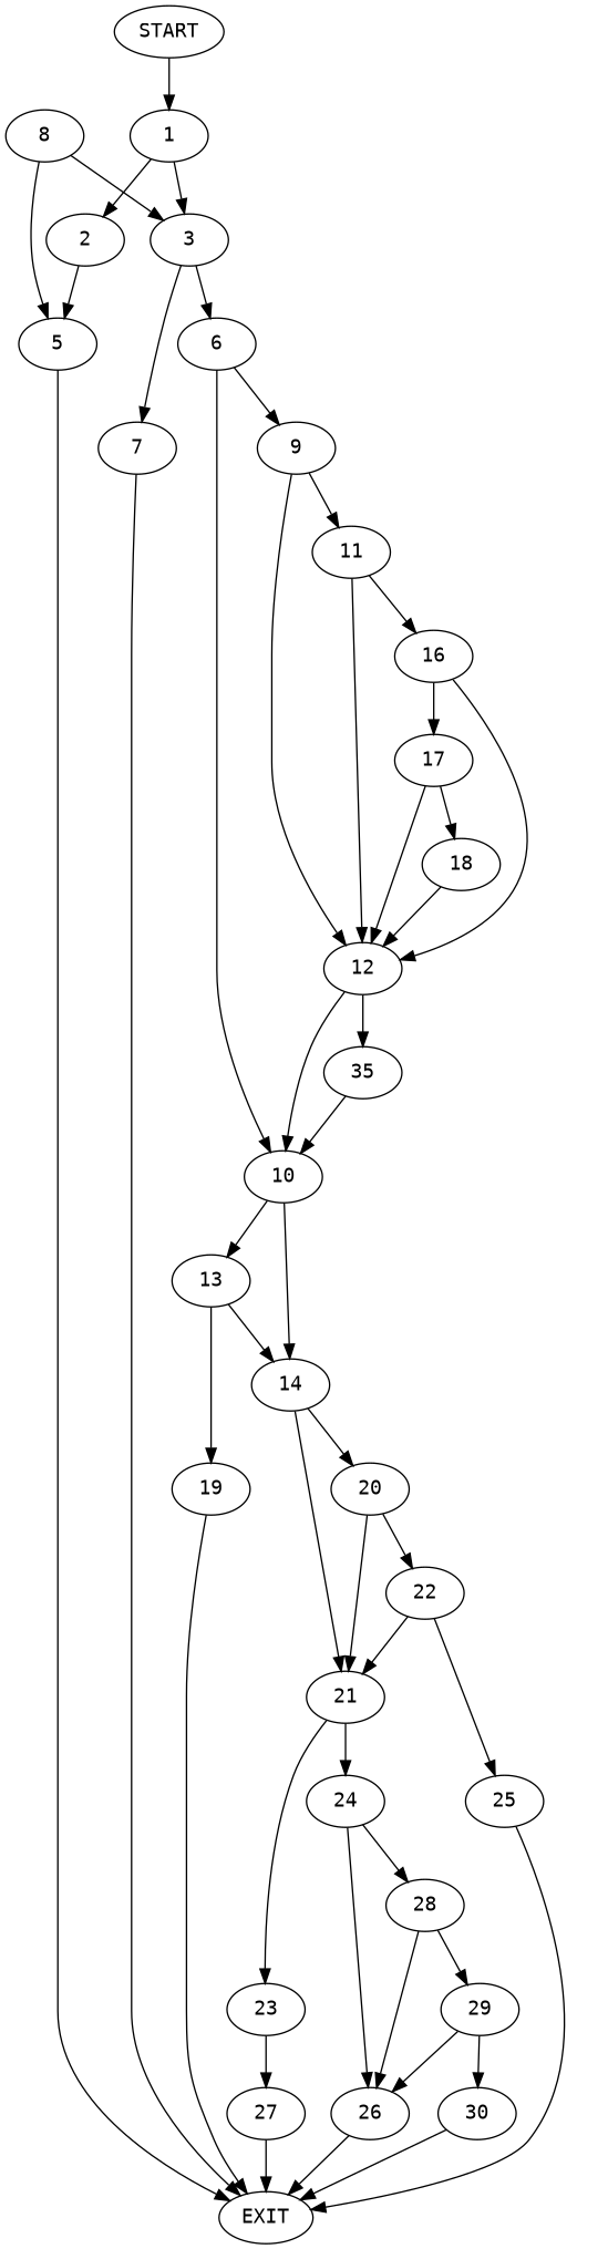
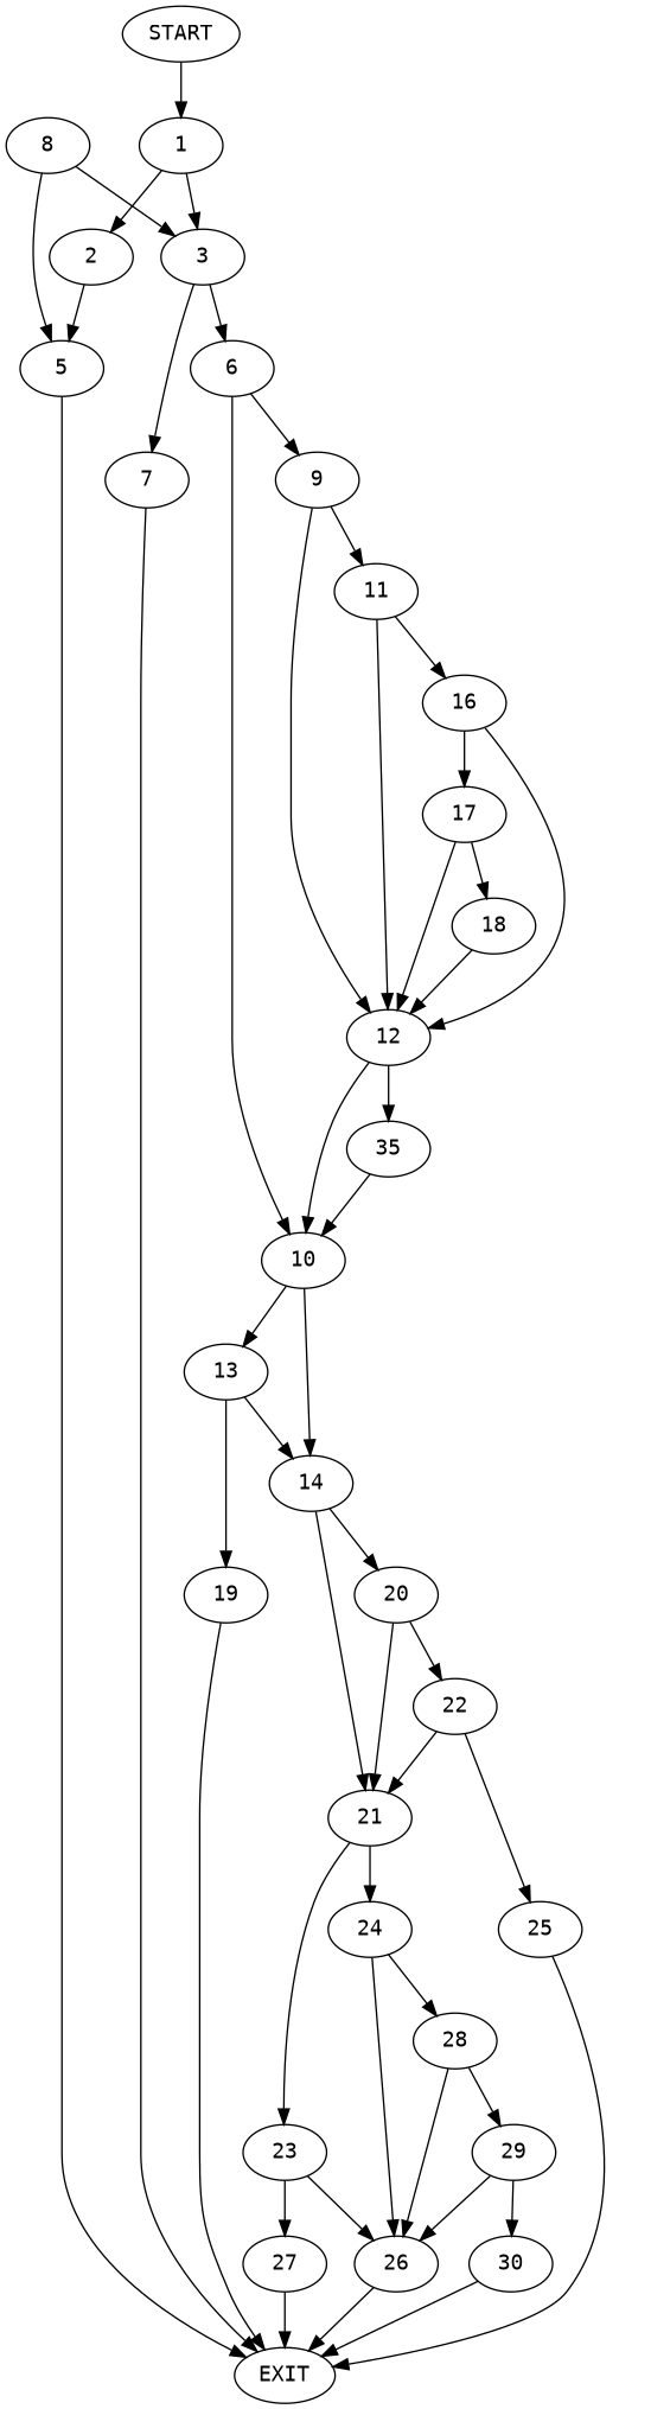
  digraph {
    fontname="DejaVu Sans Mono"
    node [fontname="DejaVu Sans Mono"]
    edge [fontname="DejaVu Sans Mono"]
    n1 [label=START]
    1
    2
    3
    n5 [label=EXIT]
    5
    6
    7
    9
    10
    8
    11
    12
    13
    14
    16
    n17 [label=35]
    19
    20
    21
    17
    22
    23
    24
    18
    25
    26
    27
    28
    29
    30
    n1 -> 1
    1 -> 2
    1 -> 3
    2 -> 5
    3 -> 6
    3 -> 7
    5 -> n5
    6 -> 9
    6 -> 10
    7 -> n5
    9 -> 11
    9 -> 12
    10 -> 13
    10 -> 14
    8 -> 3
    8 -> 5
    11 -> 12
    11 -> 16
    12 -> 10
    12 -> n17
    13 -> 14
    13 -> 19
    14 -> 20
    14 -> 21
    16 -> 12
    16 -> 17
    n17 -> 10
    19 -> n5
    20 -> 21
    20 -> 22
    21 -> 23
    21 -> 24
    17 -> 12
    17 -> 18
    22 -> 21
    22 -> 25
+   23 -> 26
    23 -> 27
    24 -> 26
    24 -> 28
    18 -> 12
    25 -> n5
    26 -> n5
    27 -> n5
    28 -> 26
    28 -> 29
    29 -> 26
    29 -> 30
    30 -> n5
  }
